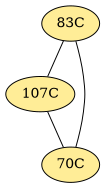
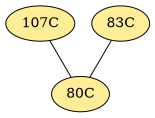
  graph {
    node [fillcolor="#FFED97" style=radial]
    edge [penwidth=1]
    n1 [label="107C"]
    "83C"
-   "80C" [label="70C"]
+   "80C"
    n1 -- "80C"
-   "83C" -- n1
    "83C" -- "80C"
  }
